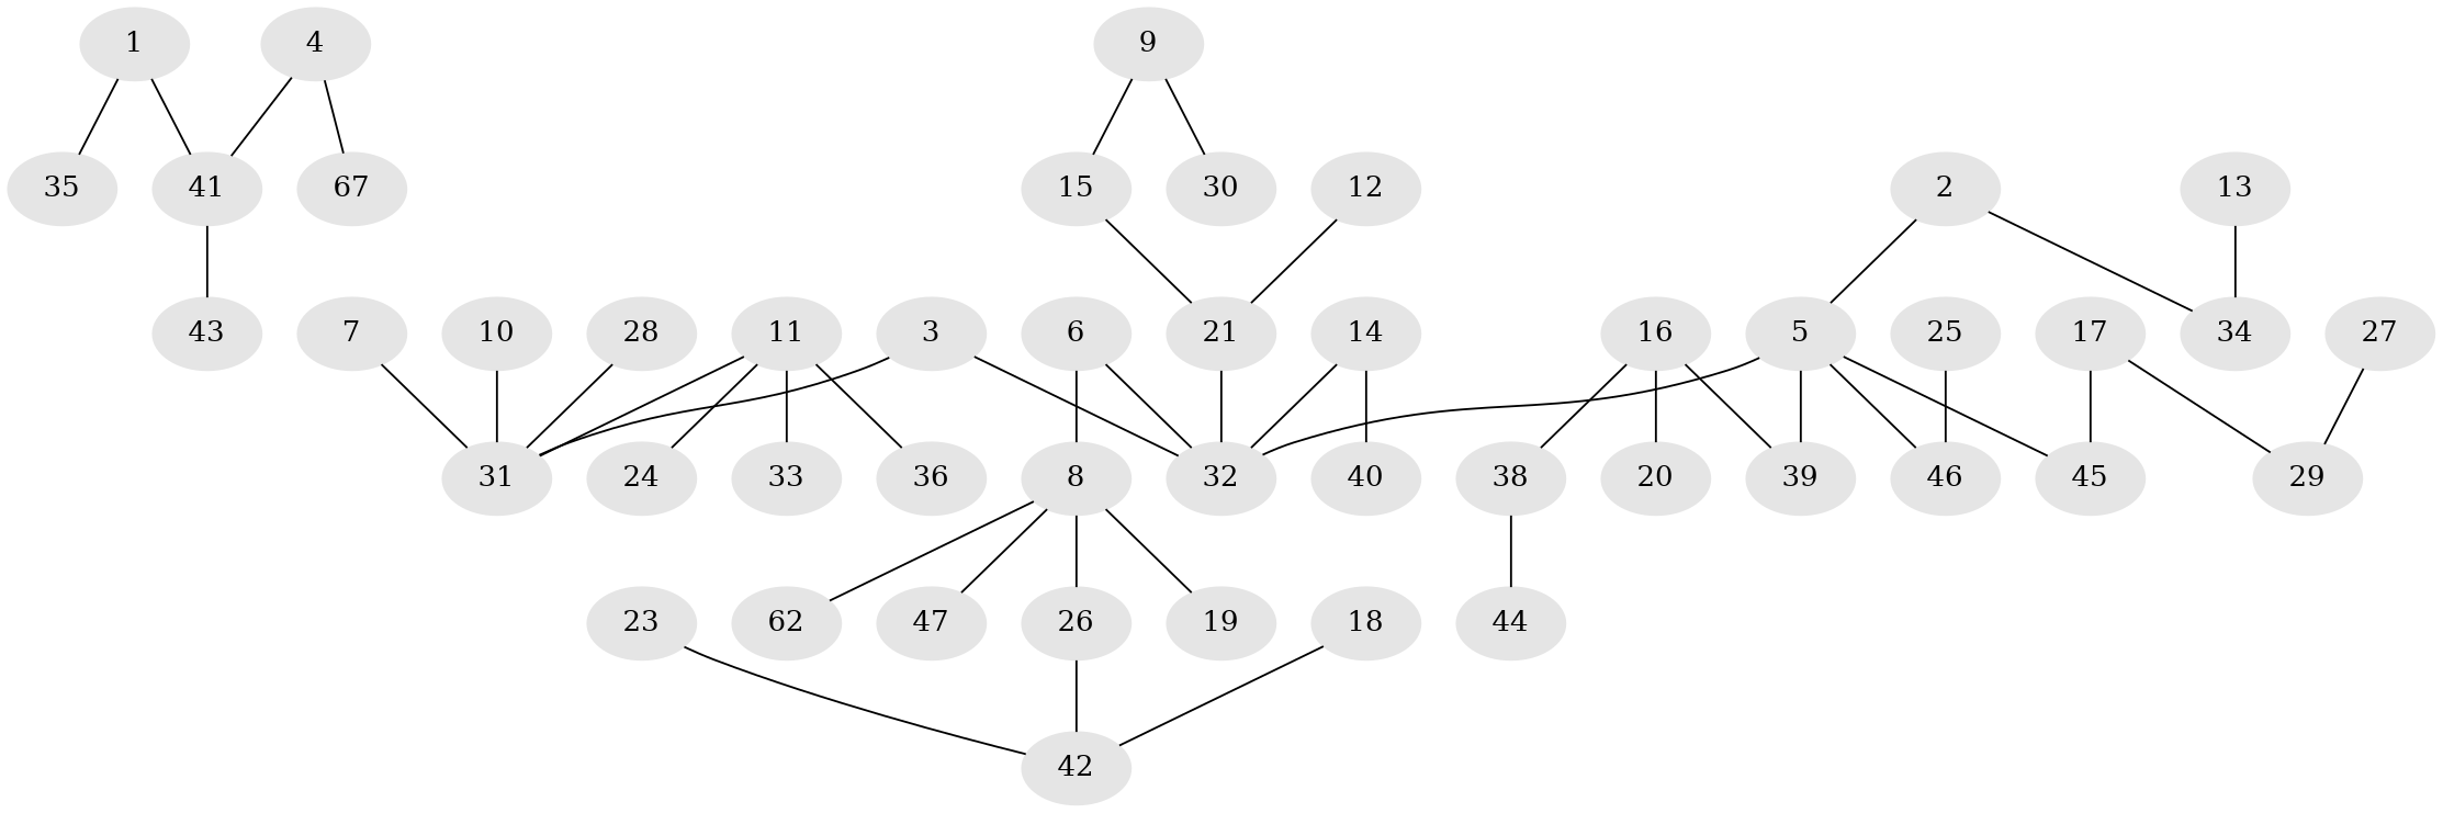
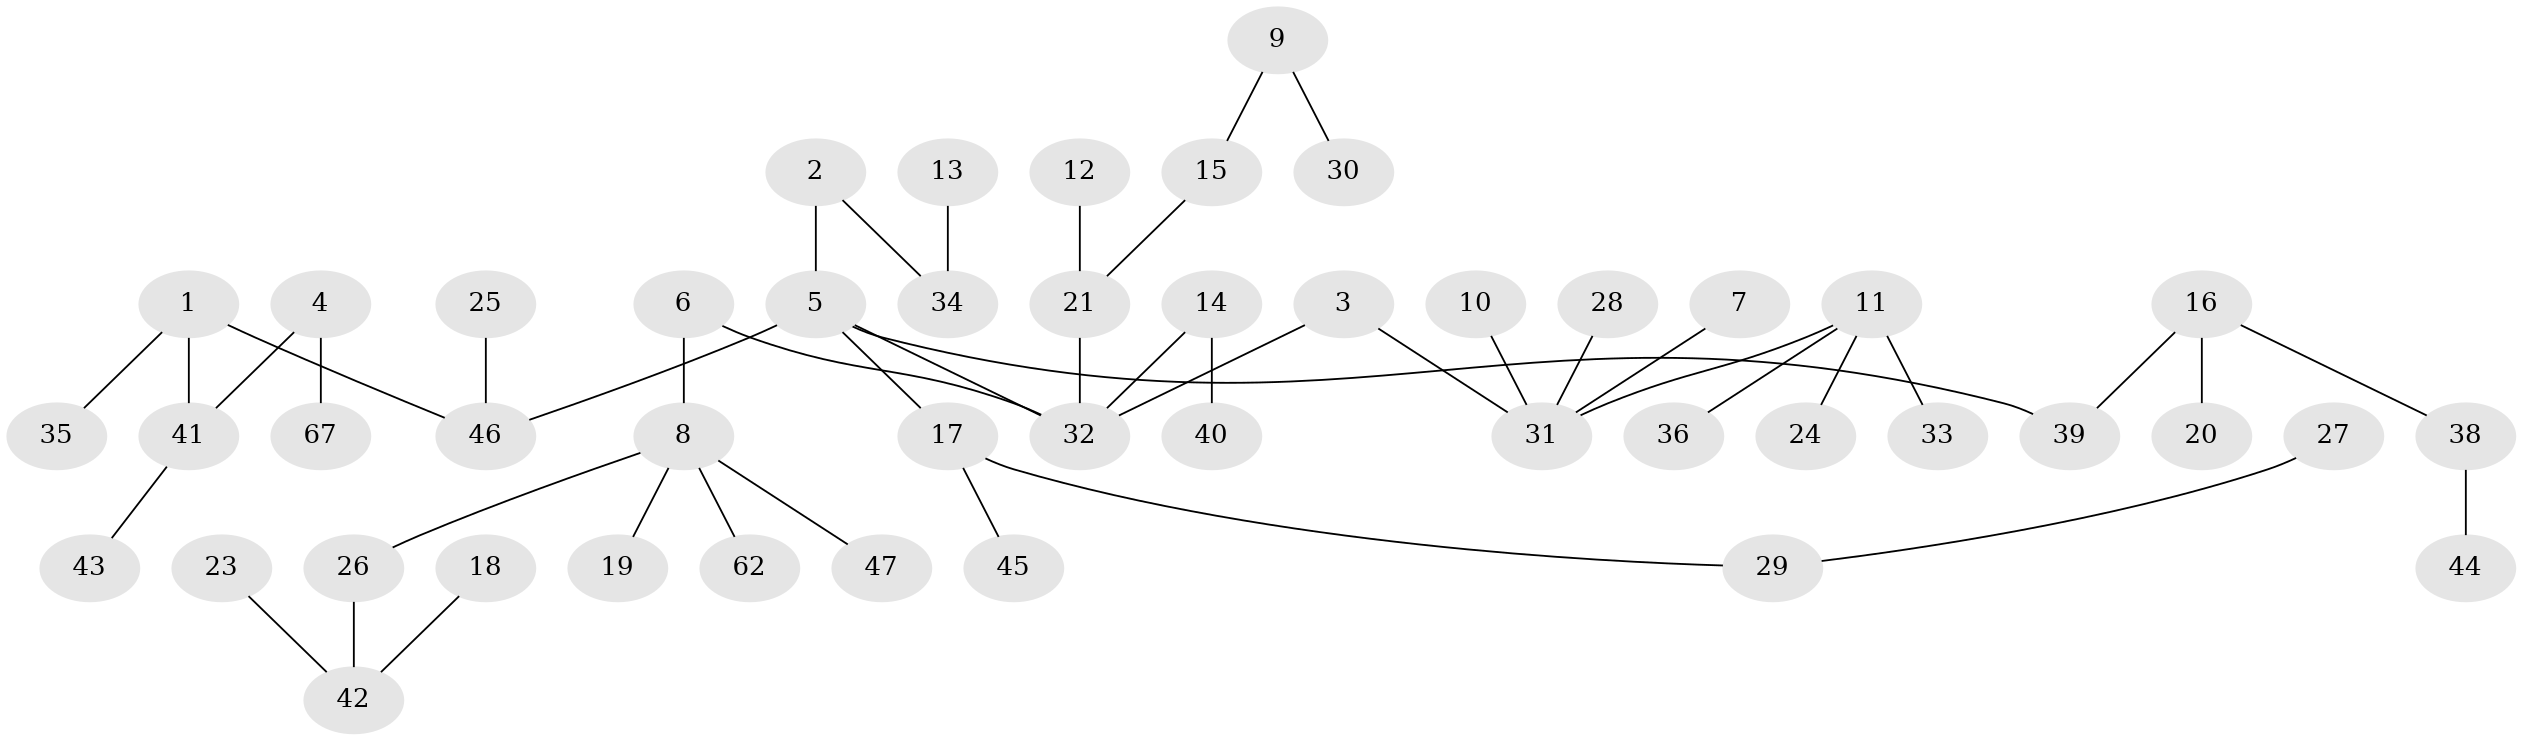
  graph {
    node [color=gray90 style=filled]
    edge [weight=1.0]
    1
    35
    41
    46
    43
    2
    5
    34
    32
    39
    45
    3
    31
    4
    n15 [label=67]
    6
    8
    19
    n19 [label=62]
    26
    47
    7
    42
    9
    15
    30
    21
    10
    11
    24
    33
    36
    12
    13
    14
    40
    16
    20
    38
    44
    17
    29
    18
    23
    25
    27
    28
    1 -- 35
    1 -- 41
+   1 -- 46
    41 -- 43
    2 -- 5
    2 -- 34
    5 -- 46
    5 -- 32
    5 -- 39
-   5 -- 45
+   5 -- 17
    3 -- 32
    3 -- 31
    4 -- 41
    4 -- n15
    6 -- 32
    6 -- 8
    8 -- 19
    8 -- n19
    8 -- 26
    8 -- 47
    26 -- 42
    7 -- 31
    9 -- 15
    9 -- 30
    15 -- 21
    21 -- 32
    10 -- 31
    11 -- 31
    11 -- 24
    11 -- 33
    11 -- 36
    12 -- 21
    13 -- 34
    14 -- 32
    14 -- 40
    16 -- 39
    16 -- 20
    16 -- 38
    38 -- 44
    17 -- 45
    17 -- 29
    18 -- 42
    23 -- 42
    25 -- 46
    27 -- 29
    28 -- 31
  }
